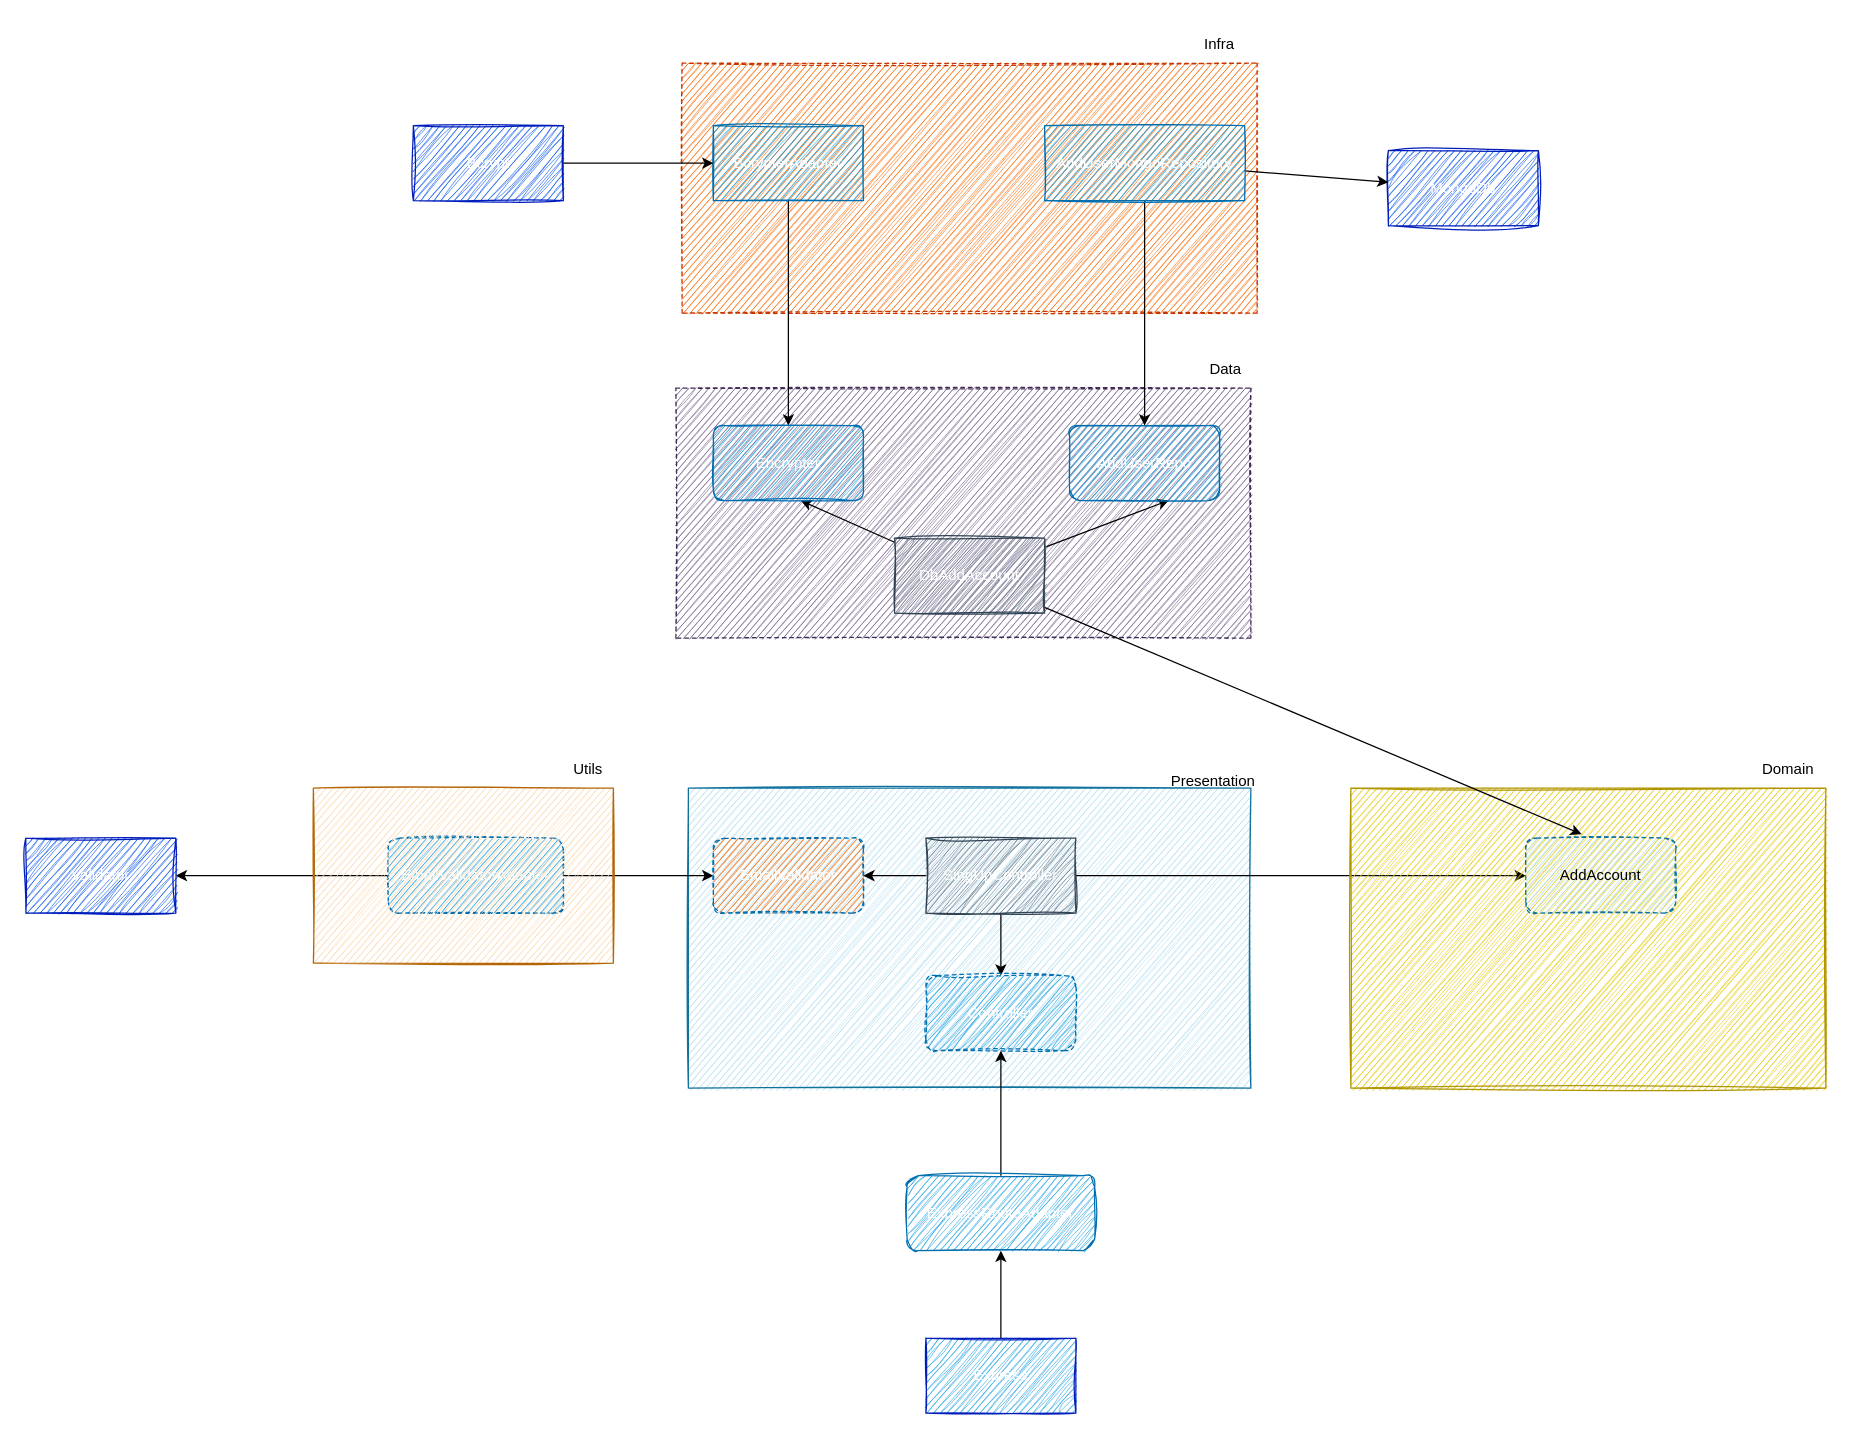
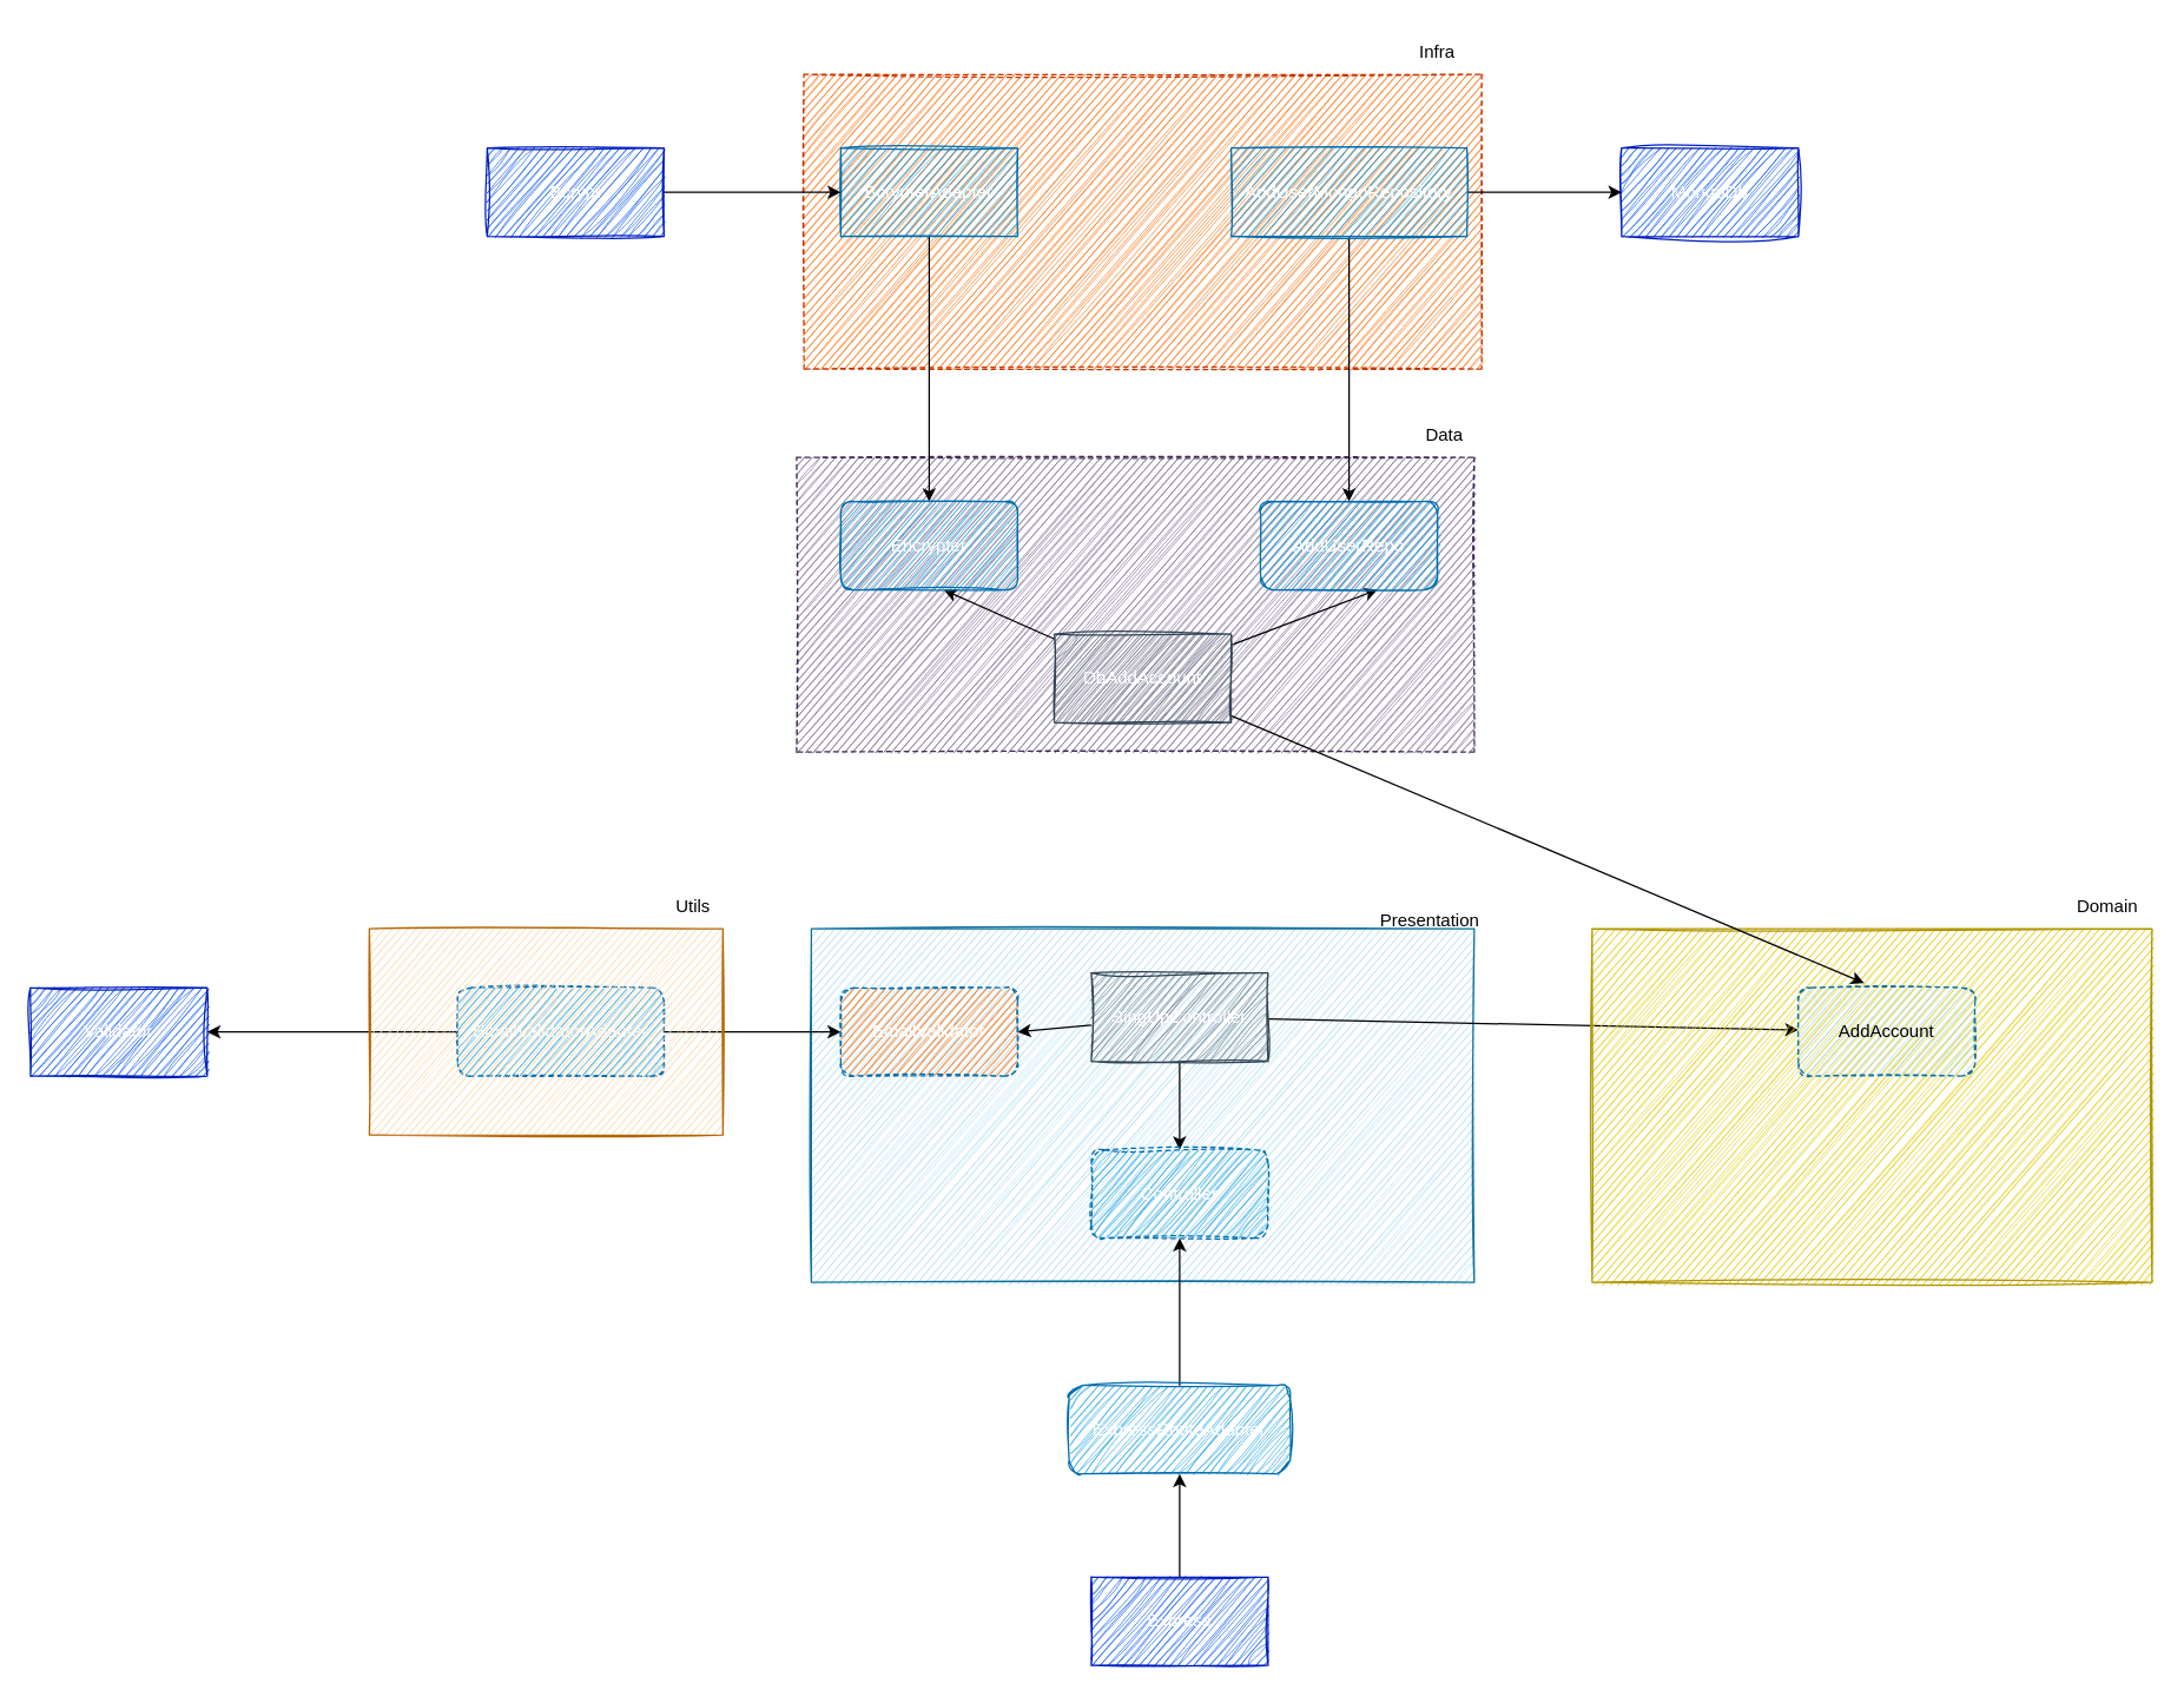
  <mxCell id="0" />
  <mxCell id="1" parent="0" />
  <mxCell id="2" value="" style="rounded=0;whiteSpace=wrap;html=1;sketch=1;fillColor=#b1ddf0;strokeColor=#10739e;" parent="1" vertex="1"><mxGeometry x="550" y="630" width="450" height="240" as="geometry" /></mxCell>
  <mxCell id="3" style="edgeStyle=none;html=1;entryX=0.5;entryY=0;entryDx=0;entryDy=0;" parent="1" source="6" target="15" edge="1"><mxGeometry relative="1" as="geometry" /></mxCell>
  <mxCell id="4" style="edgeStyle=none;html=1;entryX=1;entryY=0.5;entryDx=0;entryDy=0;" parent="1" source="6" target="19" edge="1"><mxGeometry relative="1" as="geometry" /></mxCell>
  <mxCell id="5" style="edgeStyle=none;html=1;" parent="1" source="6" target="23" edge="1"><mxGeometry relative="1" as="geometry" /></mxCell>
- <mxCell id="6" value="SingUpController" style="rounded=0;whiteSpace=wrap;html=1;sketch=1;curveFitting=1;jiggle=2;fillColor=#647687;fontColor=#ffffff;strokeColor=#314354;" parent="1" vertex="1"><mxGeometry x="740" y="670" width="120" height="60" as="geometry" /></mxCell>
+ <mxCell id="6" value="SingUpController" style="rounded=0;whiteSpace=wrap;html=1;sketch=1;curveFitting=1;jiggle=2;fillColor=#647687;fontColor=#ffffff;strokeColor=#314354;" parent="1" vertex="1"><mxGeometry x="740" y="660" width="120" height="60" as="geometry" /></mxCell>
  <mxCell id="7" style="edgeStyle=none;html=1;" parent="1" source="8" target="13" edge="1"><mxGeometry relative="1" as="geometry" /></mxCell>
- <mxCell id="8" value="Express&lt;br&gt;" style="rounded=0;whiteSpace=wrap;html=1;sketch=1;curveFitting=1;jiggle=2;fillColor=#1ba1e2;fontColor=#ffffff;strokeColor=#001DBC;" parent="1" vertex="1"><mxGeometry x="740" y="1070" width="120" height="60" as="geometry" /></mxCell>
- <mxCell id="9" value="MongoDb&lt;br&gt;" style="rounded=0;whiteSpace=wrap;html=1;fillColor=#0050ef;fontColor=#ffffff;strokeColor=#001DBC;sketch=1;curveFitting=1;jiggle=2;" parent="1" vertex="1"><mxGeometry x="1110" y="120" width="120" height="60" as="geometry" /></mxCell>
+ <mxCell id="8" value="Express&lt;br&gt;" style="rounded=0;whiteSpace=wrap;html=1;sketch=1;curveFitting=1;jiggle=2;fillColor=#0050ef;fontColor=#ffffff;strokeColor=#001DBC;" parent="1" vertex="1"><mxGeometry x="740" y="1070" width="120" height="60" as="geometry" /></mxCell>
+ <mxCell id="9" value="MongoDb&lt;br&gt;" style="rounded=0;whiteSpace=wrap;html=1;fillColor=#0050ef;fontColor=#ffffff;strokeColor=#001DBC;sketch=1;curveFitting=1;jiggle=2;" parent="1" vertex="1"><mxGeometry x="1100" y="100" width="120" height="60" as="geometry" /></mxCell>
  <mxCell id="10" value="Bcrypt" style="rounded=0;whiteSpace=wrap;html=1;fillColor=#0050ef;fontColor=#ffffff;strokeColor=#001DBC;sketch=1;curveFitting=1;jiggle=2;" parent="1" vertex="1"><mxGeometry x="330" y="100" width="120" height="60" as="geometry" /></mxCell>
  <mxCell id="11" value="Validator" style="rounded=0;whiteSpace=wrap;html=1;fillColor=#0050ef;fontColor=#ffffff;strokeColor=#001DBC;sketch=1;curveFitting=1;jiggle=2;" parent="1" vertex="1"><mxGeometry x="20" y="670" width="120" height="60" as="geometry" /></mxCell>
  <mxCell id="12" style="edgeStyle=none;html=1;entryX=0.5;entryY=1;entryDx=0;entryDy=0;" parent="1" source="13" target="15" edge="1"><mxGeometry relative="1" as="geometry" /></mxCell>
  <mxCell id="13" value="ExpressRouteAdapter" style="rounded=1;whiteSpace=wrap;html=1;sketch=1;curveFitting=1;jiggle=2;fillColor=#1ba1e2;fontColor=#ffffff;strokeColor=#006EAF;" parent="1" vertex="1"><mxGeometry x="725" y="940" width="150" height="60" as="geometry" /></mxCell>
  <mxCell id="14" value="Presentation&lt;br&gt;" style="text;html=1;strokeColor=none;fillColor=none;align=center;verticalAlign=middle;whiteSpace=wrap;rounded=0;sketch=1;" parent="1" vertex="1"><mxGeometry x="940" y="610" width="60" height="30" as="geometry" /></mxCell>
  <mxCell id="15" value="Controller" style="rounded=1;whiteSpace=wrap;html=1;shadow=0;sketch=1;curveFitting=1;jiggle=2;dashed=1;fillColor=#1ba1e2;fontColor=#ffffff;strokeColor=#006EAF;" parent="1" vertex="1"><mxGeometry x="740" y="780" width="120" height="60" as="geometry" /></mxCell>
  <mxCell id="16" style="edgeStyle=none;html=1;" parent="1" source="18" target="11" edge="1"><mxGeometry relative="1" as="geometry" /></mxCell>
  <mxCell id="17" style="edgeStyle=none;html=1;" parent="1" source="18" target="19" edge="1"><mxGeometry relative="1" as="geometry" /></mxCell>
  <mxCell id="18" value="EmailValidatorAdapter" style="rounded=1;whiteSpace=wrap;html=1;shadow=0;dashed=1;sketch=1;fillColor=#1ba1e2;fontColor=#ffffff;strokeColor=#006EAF;" parent="1" vertex="1"><mxGeometry x="310" y="670" width="140" height="60" as="geometry" /></mxCell>
  <mxCell id="19" value="EmailValidator" style="rounded=1;whiteSpace=wrap;html=1;shadow=0;dashed=1;sketch=1;fillColor=#fa6800;fontColor=#ffffff;strokeColor=#006EAF;" parent="1" vertex="1"><mxGeometry x="570" y="670" width="120" height="60" as="geometry" /></mxCell>
  <mxCell id="20" value="" style="rounded=0;whiteSpace=wrap;html=1;sketch=1;fillColor=#fad7ac;strokeColor=#b46504;" parent="1" vertex="1"><mxGeometry x="250" y="630" width="240" height="140" as="geometry" /></mxCell>
  <mxCell id="21" value="Utils" style="text;html=1;strokeColor=none;fillColor=none;align=center;verticalAlign=middle;whiteSpace=wrap;rounded=0;shadow=0;dashed=1;sketch=1;" parent="1" vertex="1"><mxGeometry x="440" y="600" width="60" height="30" as="geometry" /></mxCell>
  <mxCell id="22" value="" style="rounded=0;whiteSpace=wrap;html=1;sketch=1;fillColor=#e3c800;fontColor=#000000;strokeColor=#B09500;" parent="1" vertex="1"><mxGeometry x="1080" y="630" width="380" height="240" as="geometry" /></mxCell>
  <mxCell id="23" value="AddAccount" style="rounded=1;whiteSpace=wrap;html=1;shadow=0;dashed=1;sketch=1;fillColor=#b1ddf0;strokeColor=#10739e;" parent="1" vertex="1"><mxGeometry x="1220" y="670" width="120" height="60" as="geometry" /></mxCell>
  <mxCell id="24" value="Domain" style="text;html=1;strokeColor=none;fillColor=none;align=center;verticalAlign=middle;whiteSpace=wrap;rounded=0;shadow=0;dashed=1;sketch=1;" parent="1" vertex="1"><mxGeometry x="1400" y="600" width="60" height="30" as="geometry" /></mxCell>
  <mxCell id="25" value="" style="rounded=0;whiteSpace=wrap;html=1;shadow=0;dashed=1;sketch=1;fillColor=#76608a;fontColor=#ffffff;strokeColor=#432D57;" parent="1" vertex="1"><mxGeometry x="540" y="310" width="460" height="200" as="geometry" /></mxCell>
  <mxCell id="26" value="Data" style="text;html=1;strokeColor=none;fillColor=none;align=center;verticalAlign=middle;whiteSpace=wrap;rounded=0;shadow=0;dashed=1;sketch=1;" parent="1" vertex="1"><mxGeometry x="950" y="280" width="60" height="30" as="geometry" /></mxCell>
  <mxCell id="27" style="edgeStyle=none;html=1;entryX=0.372;entryY=-0.052;entryDx=0;entryDy=0;entryPerimeter=0;" parent="1" source="30" target="23" edge="1"><mxGeometry relative="1" as="geometry" /></mxCell>
  <mxCell id="28" style="edgeStyle=none;html=1;entryX=0.661;entryY=0.997;entryDx=0;entryDy=0;entryPerimeter=0;" parent="1" source="30" target="40" edge="1"><mxGeometry relative="1" as="geometry" /></mxCell>
  <mxCell id="29" style="edgeStyle=none;html=1;entryX=0.583;entryY=1;entryDx=0;entryDy=0;entryPerimeter=0;" parent="1" source="30" target="35" edge="1"><mxGeometry relative="1" as="geometry" /></mxCell>
  <mxCell id="30" value="DbAddAccount" style="rounded=0;whiteSpace=wrap;html=1;shadow=0;fillColor=#647687;strokeColor=#314354;fontColor=#ffffff;sketch=1;curveFitting=1;jiggle=2;" parent="1" vertex="1"><mxGeometry x="715" y="430" width="120" height="60" as="geometry" /></mxCell>
  <mxCell id="31" value="" style="rounded=0;whiteSpace=wrap;html=1;shadow=0;dashed=1;sketch=1;fillColor=#fa6800;fontColor=#000000;strokeColor=#C73500;" parent="1" vertex="1"><mxGeometry x="545" y="50" width="460" height="200" as="geometry" /></mxCell>
  <mxCell id="32" value="Infra" style="text;html=1;strokeColor=none;fillColor=none;align=center;verticalAlign=middle;whiteSpace=wrap;rounded=0;shadow=0;sketch=1;" parent="1" vertex="1"><mxGeometry x="945" y="20" width="60" height="30" as="geometry" /></mxCell>
  <mxCell id="33" style="edgeStyle=none;html=1;" parent="1" source="34" target="35" edge="1"><mxGeometry relative="1" as="geometry" /></mxCell>
  <mxCell id="34" value="BcrypterAdapter" style="rounded=0;whiteSpace=wrap;html=1;shadow=0;sketch=1;fillColor=#1ba1e2;fontColor=#ffffff;strokeColor=#006EAF;" parent="1" vertex="1"><mxGeometry x="570" y="100" width="120" height="60" as="geometry" /></mxCell>
  <mxCell id="35" value="Encrypter" style="rounded=1;whiteSpace=wrap;html=1;shadow=0;sketch=1;fillColor=#1ba1e2;fontColor=#ffffff;strokeColor=#006EAF;" parent="1" vertex="1"><mxGeometry x="570" y="340" width="120" height="60" as="geometry" /></mxCell>
  <mxCell id="36" style="edgeStyle=none;html=1;" parent="1" source="10" target="34" edge="1"><mxGeometry relative="1" as="geometry" /></mxCell>
  <mxCell id="37" style="edgeStyle=none;html=1;" parent="1" source="39" target="9" edge="1"><mxGeometry relative="1" as="geometry" /></mxCell>
  <mxCell id="38" style="edgeStyle=none;html=1;entryX=0.5;entryY=0;entryDx=0;entryDy=0;" parent="1" source="39" target="40" edge="1"><mxGeometry relative="1" as="geometry" /></mxCell>
  <mxCell id="39" value="AddUserMongoRepository" style="rounded=0;whiteSpace=wrap;html=1;shadow=0;sketch=1;fillColor=#1ba1e2;fontColor=#ffffff;strokeColor=#006EAF;" parent="1" vertex="1"><mxGeometry x="835" y="100" width="160" height="60" as="geometry" /></mxCell>
  <mxCell id="40" value="AddUserRepo" style="rounded=1;whiteSpace=wrap;html=1;shadow=0;sketch=1;fillColor=#1ba1e2;fontColor=#ffffff;strokeColor=#006EAF;" parent="1" vertex="1"><mxGeometry x="855" y="340" width="120" height="60" as="geometry" /></mxCell>
